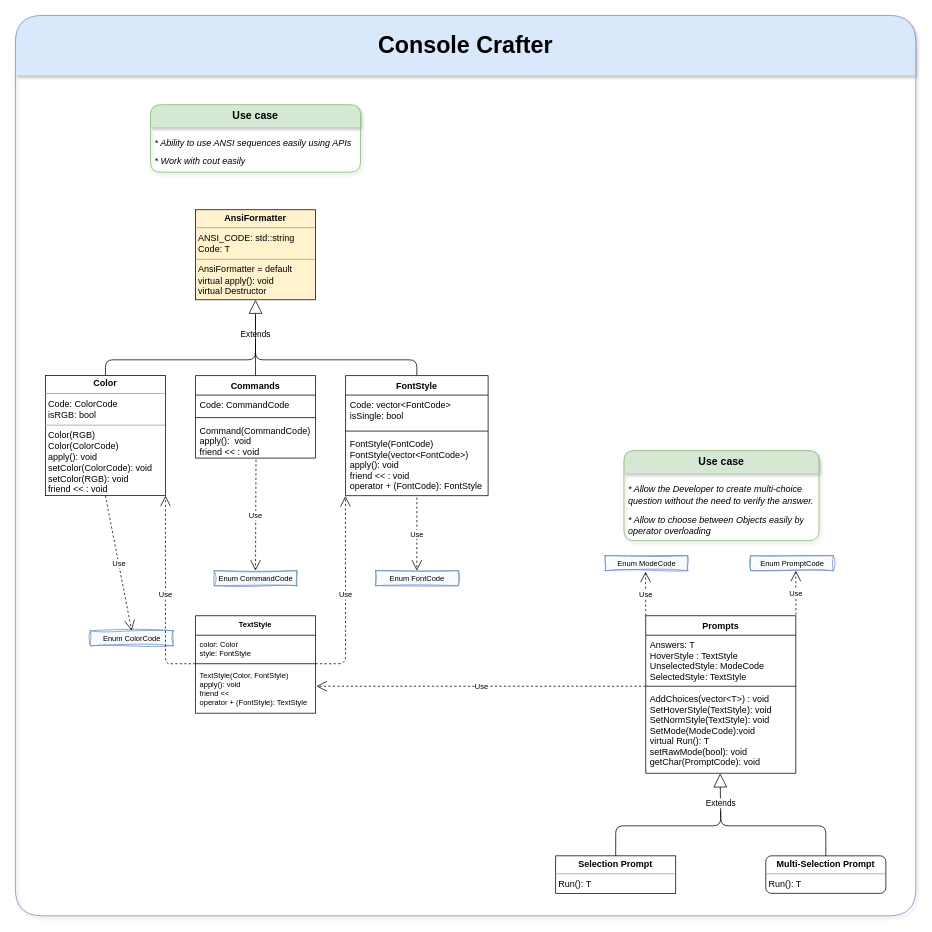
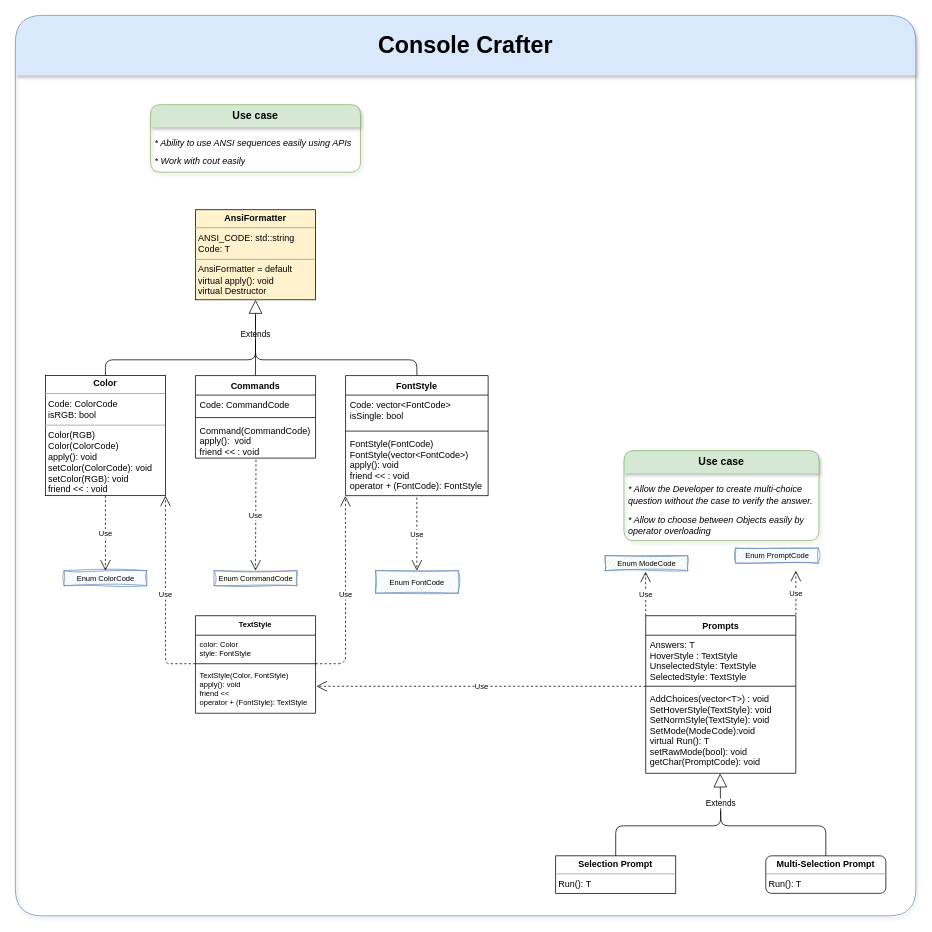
  <mxCell id="0" />
  <mxCell id="1" parent="0" />
  <mxCell id="2" value="&lt;p style=&quot;margin:0px;margin-top:4px;text-align:center;&quot;&gt;&lt;b&gt;AnsiFormatter&lt;/b&gt;&lt;/p&gt;&lt;hr size=&quot;1&quot;&gt;&lt;p style=&quot;margin:0px;margin-left:4px;&quot;&gt;ANSI_CODE: std::string&lt;/p&gt;&lt;p style=&quot;margin:0px;margin-left:4px;&quot;&gt;Code: T&lt;/p&gt;&lt;hr size=&quot;1&quot;&gt;&lt;p style=&quot;margin:0px;margin-left:4px;&quot;&gt;AnsiFormatter = default&lt;/p&gt;&lt;p style=&quot;margin:0px;margin-left:4px;&quot;&gt;virtual apply(): void&lt;/p&gt;&lt;p style=&quot;margin:0px;margin-left:4px;&quot;&gt;virtual Destructor&lt;/p&gt;" style="verticalAlign=top;align=left;overflow=fill;fontSize=12;fontFamily=Helvetica;html=1;fillColor=#fff2cc;" parent="1" vertex="1"><mxGeometry x="260" y="279" width="160" height="120" as="geometry" /></mxCell>
  <mxCell id="3" value="Extends" style="endArrow=block;endSize=16;endFill=0;html=1;entryX=0.5;entryY=1;entryDx=0;entryDy=0;exitX=0.5;exitY=0;exitDx=0;exitDy=0;edgeStyle=orthogonalEdgeStyle;" parent="1" edge="1"><mxGeometry x="0.749" width="160" relative="1" as="geometry"><mxPoint x="140" y="565" as="sourcePoint" /><mxPoint x="340" y="399" as="targetPoint" /><Array as="points"><mxPoint x="140" y="479" /><mxPoint x="340" y="479" /></Array><mxPoint as="offset" /></mxGeometry></mxCell>
  <mxCell id="4" value="&lt;p style=&quot;margin:0px;margin-top:4px;text-align:center;&quot;&gt;&lt;b&gt;Color&lt;/b&gt;&lt;/p&gt;&lt;hr size=&quot;1&quot;&gt;&lt;p style=&quot;margin:0px;margin-left:4px;&quot;&gt;Code: ColorCode&lt;/p&gt;&lt;p style=&quot;margin:0px;margin-left:4px;&quot;&gt;isRGB: bool&lt;/p&gt;&lt;hr size=&quot;1&quot;&gt;&lt;p style=&quot;margin:0px;margin-left:4px;&quot;&gt;&lt;span style=&quot;background-color: initial;&quot;&gt;Color(RGB)&lt;/span&gt;&lt;br&gt;&lt;/p&gt;&lt;p style=&quot;margin:0px;margin-left:4px;&quot;&gt;Color(ColorCode)&lt;/p&gt;&lt;p style=&quot;margin:0px;margin-left:4px;&quot;&gt;apply(): void&amp;nbsp;&lt;/p&gt;&lt;p style=&quot;margin:0px;margin-left:4px;&quot;&gt;setColor(ColorCode): void&lt;/p&gt;&lt;p style=&quot;margin:0px;margin-left:4px;&quot;&gt;setColor(RGB): void&lt;/p&gt;&lt;p style=&quot;margin:0px;margin-left:4px;&quot;&gt;friend &amp;lt;&amp;lt; : void&lt;/p&gt;" style="verticalAlign=top;align=left;overflow=fill;fontSize=12;fontFamily=Helvetica;html=1;" parent="1" vertex="1"><mxGeometry x="60" y="500" width="160" height="160" as="geometry" /></mxCell>
  <mxCell id="5" style="html=1;exitX=0.5;exitY=0;exitDx=0;exitDy=0;fontSize=10;edgeStyle=orthogonalEdgeStyle;rounded=0;startArrow=none;startFill=0;endArrow=none;endFill=0;" parent="1" source="6" edge="1"><mxGeometry relative="1" as="geometry"><mxPoint x="340" y="420" as="targetPoint" /></mxGeometry></mxCell>
  <mxCell id="6" value="Commands" style="swimlane;fontStyle=1;align=center;verticalAlign=top;childLayout=stackLayout;horizontal=1;startSize=26;horizontalStack=0;resizeParent=1;resizeParentMax=0;resizeLast=0;collapsible=1;marginBottom=0;" parent="1" vertex="1"><mxGeometry x="260" y="500" width="160" height="110" as="geometry" /></mxCell>
  <mxCell id="7" value="Code: CommandCode" style="text;strokeColor=none;fillColor=none;align=left;verticalAlign=top;spacingLeft=4;spacingRight=4;overflow=hidden;rotatable=0;points=[[0,0.5],[1,0.5]];portConstraint=eastwest;" parent="6" vertex="1"><mxGeometry y="26" width="160" height="26" as="geometry" /></mxCell>
  <mxCell id="8" value="" style="line;strokeWidth=1;fillColor=none;align=left;verticalAlign=middle;spacingTop=-1;spacingLeft=3;spacingRight=3;rotatable=0;labelPosition=right;points=[];portConstraint=eastwest;strokeColor=inherit;" parent="6" vertex="1"><mxGeometry y="52" width="160" height="8" as="geometry" /></mxCell>
  <mxCell id="9" value="Command(CommandCode)&#10;apply():  void&#10;friend &lt;&lt; : void" style="text;strokeColor=none;fillColor=none;align=left;verticalAlign=top;spacingLeft=4;spacingRight=4;overflow=hidden;rotatable=0;points=[[0,0.5],[1,0.5]];portConstraint=eastwest;" parent="6" vertex="1"><mxGeometry y="60" width="160" height="50" as="geometry" /></mxCell>
  <mxCell id="10" style="rounded=1;html=1;exitX=0.5;exitY=0;exitDx=0;exitDy=0;fontSize=10;startArrow=none;startFill=0;endArrow=none;endFill=0;" parent="1" source="11" edge="1"><mxGeometry relative="1" as="geometry"><mxPoint x="340" y="459" as="targetPoint" /><mxPoint x="555" y="559" as="sourcePoint" /><Array as="points"><mxPoint x="555" y="479" /><mxPoint x="340" y="479" /></Array></mxGeometry></mxCell>
  <mxCell id="11" value="FontStyle" style="swimlane;fontStyle=1;align=center;verticalAlign=top;childLayout=stackLayout;horizontal=1;startSize=26;horizontalStack=0;resizeParent=1;resizeParentMax=0;resizeLast=0;collapsible=1;marginBottom=0;" parent="1" vertex="1"><mxGeometry x="460" y="500" width="190" height="160" as="geometry" /></mxCell>
  <mxCell id="12" value="Code: vector&lt;FontCode&gt;&#10;isSingle: bool" style="text;strokeColor=none;fillColor=none;align=left;verticalAlign=top;spacingLeft=4;spacingRight=4;overflow=hidden;rotatable=0;points=[[0,0.5],[1,0.5]];portConstraint=eastwest;" parent="11" vertex="1"><mxGeometry y="26" width="190" height="44" as="geometry" /></mxCell>
  <mxCell id="13" value="" style="line;strokeWidth=1;fillColor=none;align=left;verticalAlign=middle;spacingTop=-1;spacingLeft=3;spacingRight=3;rotatable=0;labelPosition=right;points=[];portConstraint=eastwest;strokeColor=inherit;" parent="11" vertex="1"><mxGeometry y="70" width="190" height="8" as="geometry" /></mxCell>
  <mxCell id="14" value="FontStyle(FontCode)&#10;FontStyle(vector&lt;FontCode&gt;)&#10;apply(): void&#10;friend &lt;&lt; : void&#10;operator + (FontCode): FontStyle" style="text;strokeColor=none;fillColor=none;align=left;verticalAlign=top;spacingLeft=4;spacingRight=4;overflow=hidden;rotatable=0;points=[[0,0.5],[1,0.5]];portConstraint=eastwest;" parent="11" vertex="1"><mxGeometry y="78" width="190" height="82" as="geometry" /></mxCell>
- <mxCell id="15" value="&lt;font style=&quot;font-size: 10px;&quot;&gt;Enum ColorCode&lt;/font&gt;" style="html=1;fillColor=#dae8fc;strokeColor=#6c8ebf;sketch=1;curveFitting=1;jiggle=2;" parent="1" vertex="1"><mxGeometry x="120" y="840" width="110" height="20" as="geometry" /></mxCell>
- <mxCell id="16" value="&lt;font style=&quot;font-size: 10px;&quot;&gt;Enum CommandCode&lt;/font&gt;" style="html=1;fillColor=#dae8fc;strokeColor=#6c8ebf;sketch=1;curveFitting=1;jiggle=2;" parent="1" vertex="1"><mxGeometry x="285" y="760" width="110" height="20" as="geometry" /></mxCell>
- <mxCell id="17" value="&lt;font style=&quot;font-size: 10px;&quot;&gt;Enum FontCode&lt;/font&gt;" style="html=1;fillColor=#dae8fc;strokeColor=#6c8ebf;sketch=1;curveFitting=1;jiggle=2;" parent="1" vertex="1"><mxGeometry x="500" y="760" width="110" height="20" as="geometry" /></mxCell>
+ <mxCell id="15" value="&lt;font style=&quot;font-size: 10px;&quot;&gt;Enum ColorCode&lt;/font&gt;" style="html=1;fillColor=#dae8fc;strokeColor=#6c8ebf;sketch=1;curveFitting=1;jiggle=2;" parent="1" vertex="1"><mxGeometry x="85" y="760" width="110" height="20" as="geometry" /></mxCell>
+ <mxCell id="16" value="&lt;font style=&quot;font-size: 10px;&quot;&gt;Enum CommandCode&lt;/font&gt;" style="html=1;fillColor=#fff2cc;strokeColor=#6c8ebf;sketch=1;curveFitting=1;jiggle=2;" parent="1" vertex="1"><mxGeometry x="285" y="760" width="110" height="20" as="geometry" /></mxCell>
+ <mxCell id="17" value="&lt;font style=&quot;font-size: 10px;&quot;&gt;Enum FontCode&lt;/font&gt;" style="html=1;fillColor=#dae8fc;strokeColor=#6c8ebf;sketch=1;curveFitting=1;jiggle=2;" parent="1" vertex="1"><mxGeometry x="500" y="760" width="110" height="30" as="geometry" /></mxCell>
  <mxCell id="18" value="Use" style="endArrow=open;endSize=12;dashed=1;html=1;fontSize=10;exitX=0.504;exitY=1.043;exitDx=0;exitDy=0;exitPerimeter=0;entryX=0.5;entryY=0;entryDx=0;entryDy=0;" parent="1" source="9" target="16" edge="1"><mxGeometry width="160" relative="1" as="geometry"><mxPoint x="280" y="640" as="sourcePoint" /><mxPoint x="440" y="640" as="targetPoint" /></mxGeometry></mxCell>
  <mxCell id="19" value="Use" style="endArrow=open;endSize=12;dashed=1;html=1;fontSize=10;exitX=0.5;exitY=1;exitDx=0;exitDy=0;entryX=0.5;entryY=0;entryDx=0;entryDy=0;" parent="1" source="4" target="15" edge="1"><mxGeometry width="160" relative="1" as="geometry"><mxPoint x="120" y="660" as="sourcePoint" /><mxPoint x="280" y="660" as="targetPoint" /></mxGeometry></mxCell>
  <mxCell id="20" value="Use" style="endArrow=open;endSize=12;dashed=1;html=1;fontSize=10;entryX=0.5;entryY=0;entryDx=0;entryDy=0;exitX=0.5;exitY=1.03;exitDx=0;exitDy=0;exitPerimeter=0;" parent="1" source="14" target="17" edge="1"><mxGeometry width="160" relative="1" as="geometry"><mxPoint x="540" y="690" as="sourcePoint" /><mxPoint x="580" y="710" as="targetPoint" /></mxGeometry></mxCell>
  <mxCell id="21" value="TextStyle" style="swimlane;fontStyle=1;align=center;verticalAlign=top;childLayout=stackLayout;horizontal=1;startSize=26;horizontalStack=0;resizeParent=1;resizeParentMax=0;resizeLast=0;collapsible=1;marginBottom=0;fontSize=10;" parent="1" vertex="1"><mxGeometry x="260" y="820" width="160" height="130" as="geometry" /></mxCell>
  <mxCell id="22" value="color: Color&#10;style: FontStyle" style="text;strokeColor=none;fillColor=none;align=left;verticalAlign=top;spacingLeft=4;spacingRight=4;overflow=hidden;rotatable=0;points=[[0,0.5],[1,0.5]];portConstraint=eastwest;fontSize=10;" parent="21" vertex="1"><mxGeometry y="26" width="160" height="34" as="geometry" /></mxCell>
  <mxCell id="23" value="" style="line;strokeWidth=1;fillColor=none;align=left;verticalAlign=middle;spacingTop=-1;spacingLeft=3;spacingRight=3;rotatable=0;labelPosition=right;points=[];portConstraint=eastwest;strokeColor=inherit;fontSize=10;" parent="21" vertex="1"><mxGeometry y="60" width="160" height="8" as="geometry" /></mxCell>
  <mxCell id="24" value="TextStyle(Color, FontStyle)&#10;apply(): void&#10;friend &lt;&lt;&#10;operator + (FontStyle): TextStyle" style="text;strokeColor=none;fillColor=none;align=left;verticalAlign=top;spacingLeft=4;spacingRight=4;overflow=hidden;rotatable=0;points=[[0,0.5],[1,0.5]];portConstraint=eastwest;fontSize=10;" parent="21" vertex="1"><mxGeometry y="68" width="160" height="62" as="geometry" /></mxCell>
  <mxCell id="25" value="Use" style="endArrow=open;endSize=12;dashed=1;html=1;fontSize=10;entryX=-0.001;entryY=1.005;entryDx=0;entryDy=0;entryPerimeter=0;exitX=1;exitY=0.5;exitDx=0;exitDy=0;exitPerimeter=0;" parent="1" source="23" target="14" edge="1"><mxGeometry width="160" relative="1" as="geometry"><mxPoint x="430" y="884" as="sourcePoint" /><mxPoint x="460.57" y="662.378" as="targetPoint" /><Array as="points"><mxPoint x="460" y="884" /></Array></mxGeometry></mxCell>
  <mxCell id="26" value="Use" style="endArrow=open;endSize=12;dashed=1;html=1;fontSize=10;entryX=1;entryY=1;entryDx=0;entryDy=0;" parent="1" edge="1"><mxGeometry width="160" relative="1" as="geometry"><mxPoint x="260" y="884" as="sourcePoint" /><mxPoint x="220" y="660" as="targetPoint" /><Array as="points"><mxPoint x="240" y="884" /><mxPoint x="220" y="884" /></Array></mxGeometry></mxCell>
  <mxCell id="27" value="&lt;h1 style=&quot;border-color: var(--border-color); text-align: left;&quot;&gt;&lt;span style=&quot;border-color: var(--border-color); background-color: initial;&quot;&gt;Use case&lt;/span&gt;&lt;/h1&gt;" style="swimlane;fontStyle=0;childLayout=stackLayout;horizontal=1;startSize=30;horizontalStack=0;resizeParent=1;resizeParentMax=0;resizeLast=0;collapsible=1;marginBottom=0;whiteSpace=wrap;html=1;fontSize=7;fillColor=#d5e8d4;strokeColor=#82b366;rounded=1;swimlaneLine=0;glass=0;shadow=1;" parent="1" vertex="1"><mxGeometry x="200" y="139" width="280" height="90" as="geometry" /></mxCell>
  <mxCell id="28" value="&lt;h1 style=&quot;border-color: var(--border-color);&quot;&gt;&lt;span style=&quot;border-color: var(--border-color); font-weight: 400; background-color: initial;&quot;&gt;&lt;font style=&quot;font-size: 12px;&quot;&gt;&lt;i&gt;* Ability to use ANSI sequences easily using APIs&lt;/i&gt;&lt;/font&gt;&lt;/span&gt;&lt;/h1&gt;" style="text;strokeColor=none;fillColor=none;align=left;verticalAlign=middle;spacingLeft=4;spacingRight=4;overflow=hidden;points=[[0,0.5],[1,0.5]];portConstraint=eastwest;rotatable=0;whiteSpace=wrap;html=1;fontSize=7;" parent="27" vertex="1"><mxGeometry y="30" width="280" height="30" as="geometry" /></mxCell>
  <mxCell id="29" value="&lt;font style=&quot;font-size: 12px;&quot;&gt;&lt;i&gt;* Work with cout easily&lt;/i&gt;&lt;/font&gt;" style="text;strokeColor=none;fillColor=none;align=left;verticalAlign=middle;spacingLeft=4;spacingRight=4;overflow=hidden;points=[[0,0.5],[1,0.5]];portConstraint=eastwest;rotatable=0;whiteSpace=wrap;html=1;fontSize=7;" parent="27" vertex="1"><mxGeometry y="60" width="280" height="30" as="geometry" /></mxCell>
  <mxCell id="30" value="Prompts" style="swimlane;fontStyle=1;align=center;verticalAlign=top;childLayout=stackLayout;horizontal=1;startSize=26;horizontalStack=0;resizeParent=1;resizeParentMax=0;resizeLast=0;collapsible=1;marginBottom=0;" vertex="1" parent="1"><mxGeometry x="860" y="820" width="200" height="210" as="geometry" /></mxCell>
- <mxCell id="31" value="Answers: T&#10;HoverStyle : TextStyle&#10;UnselectedStyle: ModeCode&#10;SelectedStyle: TextStyle&#10;" style="text;strokeColor=none;fillColor=none;align=left;verticalAlign=top;spacingLeft=4;spacingRight=4;overflow=hidden;rotatable=0;points=[[0,0.5],[1,0.5]];portConstraint=eastwest;" vertex="1" parent="30"><mxGeometry y="26" width="200" height="64" as="geometry" /></mxCell>
+ <mxCell id="31" value="Answers: T&#10;HoverStyle : TextStyle&#10;UnselectedStyle: TextStyle&#10;SelectedStyle: TextStyle&#10;" style="text;strokeColor=none;fillColor=none;align=left;verticalAlign=top;spacingLeft=4;spacingRight=4;overflow=hidden;rotatable=0;points=[[0,0.5],[1,0.5]];portConstraint=eastwest;" vertex="1" parent="30"><mxGeometry y="26" width="200" height="64" as="geometry" /></mxCell>
  <mxCell id="32" value="" style="line;strokeWidth=1;fillColor=none;align=left;verticalAlign=middle;spacingTop=-1;spacingLeft=3;spacingRight=3;rotatable=0;labelPosition=right;points=[];portConstraint=eastwest;strokeColor=inherit;" vertex="1" parent="30"><mxGeometry y="90" width="200" height="8" as="geometry" /></mxCell>
  <mxCell id="33" value="AddChoices(vector&lt;T&gt;) : void&#10;SetHoverStyle(TextStyle): void&#10;SetNormStyle(TextStyle): void&#10;SetMode(ModeCode):void&#10;virtual Run(): T&#10;setRawMode(bool): void&#10;getChar(PromptCode): void&#10; " style="text;strokeColor=none;fillColor=none;align=left;verticalAlign=top;spacingLeft=4;spacingRight=4;overflow=hidden;rotatable=0;points=[[0,0.5],[1,0.5]];portConstraint=eastwest;" vertex="1" parent="30"><mxGeometry y="98" width="200" height="112" as="geometry" /></mxCell>
  <mxCell id="34" value="&lt;p style=&quot;margin:0px;margin-top:4px;text-align:center;&quot;&gt;&lt;b&gt;Selection Prompt&lt;/b&gt;&lt;/p&gt;&lt;hr size=&quot;1&quot;&gt;&lt;p style=&quot;margin:0px;margin-left:4px;&quot;&gt;Run(): T&lt;/p&gt;" style="verticalAlign=top;align=left;overflow=fill;fontSize=12;fontFamily=Helvetica;html=1;" vertex="1" parent="1"><mxGeometry x="740" y="1140" width="160" height="50" as="geometry" /></mxCell>
  <mxCell id="35" value="&lt;p style=&quot;margin:0px;margin-top:4px;text-align:center;&quot;&gt;&lt;b&gt;Multi-Selection Prompt&lt;/b&gt;&lt;/p&gt;&lt;hr size=&quot;1&quot;&gt;&lt;p style=&quot;margin:0px;margin-left:4px;&quot;&gt;Run(): T&lt;/p&gt;" style="verticalAlign=top;align=left;overflow=fill;fontSize=12;fontFamily=Helvetica;html=1;rounded=1;" vertex="1" parent="1"><mxGeometry x="1020" y="1140" width="160" height="50" as="geometry" /></mxCell>
  <mxCell id="36" value="Extends" style="endArrow=block;endSize=16;endFill=0;html=1;entryX=0.496;entryY=1.002;entryDx=0;entryDy=0;entryPerimeter=0;exitX=0.5;exitY=0;exitDx=0;exitDy=0;" edge="1" parent="1" source="34" target="33"><mxGeometry x="0.681" width="160" relative="1" as="geometry"><mxPoint x="840" y="1080" as="sourcePoint" /><mxPoint x="1000" y="1080" as="targetPoint" /><Array as="points"><mxPoint x="820" y="1100" /><mxPoint x="960" y="1100" /></Array><mxPoint as="offset" /></mxGeometry></mxCell>
  <mxCell id="37" value="" style="endArrow=none;html=1;exitX=0.5;exitY=0;exitDx=0;exitDy=0;" edge="1" parent="1" source="35"><mxGeometry width="50" height="50" relative="1" as="geometry"><mxPoint x="920" y="1010" as="sourcePoint" /><mxPoint x="960" y="1080" as="targetPoint" /><Array as="points"><mxPoint x="1100" y="1100" /><mxPoint x="960" y="1100" /></Array></mxGeometry></mxCell>
  <mxCell id="38" value="Use" style="endArrow=open;endSize=12;dashed=1;html=1;fontSize=10;entryX=1.007;entryY=0.42;entryDx=0;entryDy=0;entryPerimeter=0;" edge="1" parent="1" source="32" target="24"><mxGeometry width="160" relative="1" as="geometry"><mxPoint x="850" y="920" as="sourcePoint" /><mxPoint x="620" y="973.77" as="targetPoint" /></mxGeometry></mxCell>
  <mxCell id="39" value="&lt;font style=&quot;font-size: 31px;&quot;&gt;Console Crafter&lt;/font&gt;" style="swimlane;whiteSpace=wrap;html=1;startSize=80;fillColor=#dae8fc;strokeColor=#6c8ebf;rounded=1;swimlaneLine=0;shadow=1;" vertex="1" parent="1"><mxGeometry x="20" y="20" width="1200" height="1200" as="geometry" /></mxCell>
- <mxCell id="40" value="&lt;font style=&quot;font-size: 10px;&quot;&gt;Enum ModeCode&lt;/font&gt;" style="html=1;fillColor=#dae8fc;strokeColor=#6c8ebf;glass=0;shadow=0;sketch=1;curveFitting=1;jiggle=2;" vertex="1" parent="39"><mxGeometry x="786" y="720" width="110" height="20" as="geometry" /></mxCell>
- <mxCell id="41" value="&lt;font style=&quot;font-size: 10px;&quot;&gt;Enum PromptCode&lt;/font&gt;" style="html=1;fillColor=#dae8fc;strokeColor=#6c8ebf;sketch=1;curveFitting=1;jiggle=2;" vertex="1" parent="39"><mxGeometry x="980" y="720" width="110" height="20" as="geometry" /></mxCell>
+ <mxCell id="40" value="&lt;font style=&quot;font-size: 10px;&quot;&gt;Enum ModeCode&lt;/font&gt;" style="html=1;fillColor=#d5e8d4;strokeColor=#6c8ebf;glass=0;shadow=0;sketch=1;curveFitting=1;jiggle=2;" vertex="1" parent="39"><mxGeometry x="786" y="720" width="110" height="20" as="geometry" /></mxCell>
+ <mxCell id="41" value="&lt;font style=&quot;font-size: 10px;&quot;&gt;Enum PromptCode&lt;/font&gt;" style="html=1;fillColor=#dae8fc;strokeColor=#6c8ebf;sketch=1;curveFitting=1;jiggle=2;" vertex="1" parent="39"><mxGeometry x="960" y="710" width="110" height="20" as="geometry" /></mxCell>
  <mxCell id="42" value="Use" style="endArrow=open;endSize=12;dashed=1;html=1;fontSize=10;entryX=0.48;entryY=1.065;entryDx=0;entryDy=0;exitX=0;exitY=0;exitDx=0;exitDy=0;entryPerimeter=0;" edge="1" parent="39"><mxGeometry width="160" relative="1" as="geometry"><mxPoint x="1040.2" y="798.7" as="sourcePoint" /><mxPoint x="1040" y="740.0" as="targetPoint" /></mxGeometry></mxCell>
  <mxCell id="43" value="&lt;h1 style=&quot;border-color: var(--border-color); text-align: left;&quot;&gt;&lt;span style=&quot;border-color: var(--border-color); background-color: initial;&quot;&gt;Use case&lt;/span&gt;&lt;/h1&gt;" style="swimlane;fontStyle=0;childLayout=stackLayout;horizontal=1;startSize=30;horizontalStack=0;resizeParent=1;resizeParentMax=0;resizeLast=0;collapsible=1;marginBottom=0;whiteSpace=wrap;html=1;fontSize=7;fillColor=#d5e8d4;strokeColor=#82b366;rounded=1;swimlaneLine=0;shadow=1;" vertex="1" parent="39"><mxGeometry x="811" y="580" width="260" height="120" as="geometry" /></mxCell>
- <mxCell id="44" value="&lt;h1 style=&quot;border-color: var(--border-color);&quot;&gt;&lt;span style=&quot;border-color: var(--border-color); font-weight: 400; background-color: initial;&quot;&gt;&lt;font style=&quot;font-size: 12px;&quot;&gt;&lt;i&gt;* Allow the Developer to create multi-choice question without the need to verify the answer.&lt;/i&gt;&lt;/font&gt;&lt;/span&gt;&lt;/h1&gt;" style="text;strokeColor=none;fillColor=none;align=left;verticalAlign=middle;spacingLeft=4;spacingRight=4;overflow=hidden;points=[[0,0.5],[1,0.5]];portConstraint=eastwest;rotatable=0;whiteSpace=wrap;html=1;fontSize=7;" vertex="1" parent="43"><mxGeometry y="30" width="260" height="50" as="geometry" /></mxCell>
+ <mxCell id="44" value="&lt;h1 style=&quot;border-color: var(--border-color);&quot;&gt;&lt;span style=&quot;border-color: var(--border-color); font-weight: 400; background-color: initial;&quot;&gt;&lt;font style=&quot;font-size: 12px;&quot;&gt;&lt;i&gt;* Allow the Developer to create multi-choice question without the case to verify the answer.&lt;/i&gt;&lt;/font&gt;&lt;/span&gt;&lt;/h1&gt;" style="text;strokeColor=none;fillColor=none;align=left;verticalAlign=middle;spacingLeft=4;spacingRight=4;overflow=hidden;points=[[0,0.5],[1,0.5]];portConstraint=eastwest;rotatable=0;whiteSpace=wrap;html=1;fontSize=7;" vertex="1" parent="43"><mxGeometry y="30" width="260" height="50" as="geometry" /></mxCell>
  <mxCell id="45" value="&lt;font style=&quot;font-size: 12px;&quot;&gt;&lt;i&gt;* Allow to choose between Objects easily by&lt;br&gt;operator overloading&lt;/i&gt;&lt;/font&gt;" style="text;strokeColor=none;fillColor=none;align=left;verticalAlign=middle;spacingLeft=4;spacingRight=4;overflow=hidden;points=[[0,0.5],[1,0.5]];portConstraint=eastwest;rotatable=0;whiteSpace=wrap;html=1;fontSize=7;" vertex="1" parent="43"><mxGeometry y="80" width="260" height="40" as="geometry" /></mxCell>
  <mxCell id="46" value="Use" style="endArrow=open;endSize=12;dashed=1;html=1;fontSize=10;entryX=0.48;entryY=1.065;entryDx=0;entryDy=0;entryPerimeter=0;" edge="1" parent="1"><mxGeometry width="160" relative="1" as="geometry"><mxPoint x="860" y="820" as="sourcePoint" /><mxPoint x="859.8" y="761.3" as="targetPoint" /></mxGeometry></mxCell>
